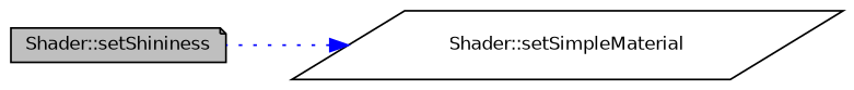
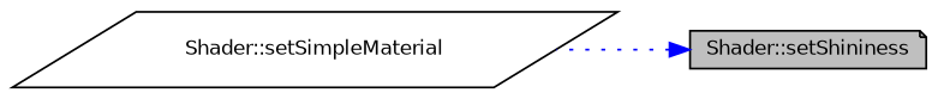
  digraph {
    rankdir=RL
    node [color=black fontname=Helvetica fontsize=10 style=filled]
    n1 [fillcolor=grey75 fontcolor=black height=0.2 label="Shader::setShininess" shape=note width=0.4]
    n2 [fillcolor=white height=0.2 label="Shader::setSimpleMaterial" shape=parallelogram width=0.4]
-   n2 -> n1 [color=blue dir=back fontname=Helvetica fontsize=10 labelfontname=Helvetica labelfontsize=10 style=dotted]
+   n1 -> n2 [color=blue dir=back fontname=Helvetica fontsize=10 labelfontname=Helvetica labelfontsize=10 style=dotted]
  }
